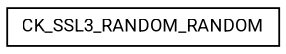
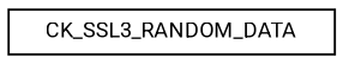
  digraph {
    rankdir=TB
    fontname=Roboto
-   n1 [color=black fillcolor=white fontname=Roboto fontsize=10 height=0.2 label=CK_SSL3_RANDOM_RANDOM shape=record style=filled width=0.4]
+   n1 [color=black fillcolor=white fontname=Roboto fontsize=10 height=0.2 label=CK_SSL3_RANDOM_DATA shape=record style=filled width=0.4]
  }
